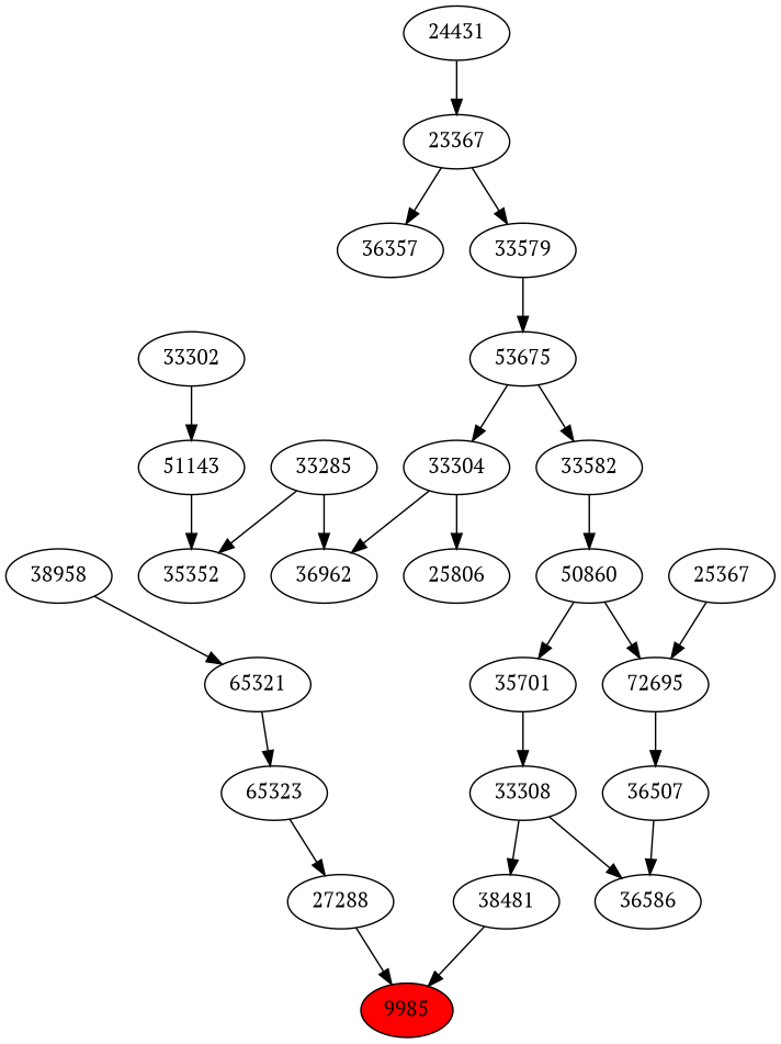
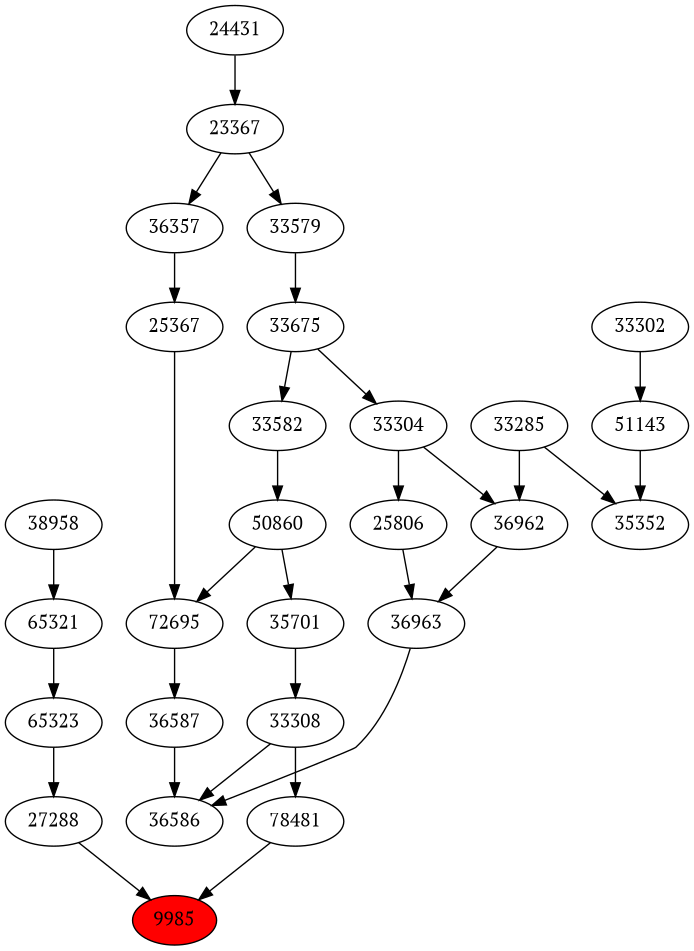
  strict digraph {
    fontname="PT Serif"
    node [fontname="PT Serif"]
    edge [fontname="PT Serif"]
    n1 [fillcolor=red label=9985 style=filled]
    n2 [label=27288]
-   n3 [label=38481]
+   n3 [label=78481]
    n4 [label=65323]
    n5 [label=33308]
    n6 [label=36586]
    n7 [label=38958]
    n8 [label=65321]
    n9 [label=35701]
    n10 [label=35352]
-   n11 [label=36507]
+   n11 [label=36587]
+   n12 [label=36963]
    n13 [label=50860]
    n14 [label=72695]
    n15 [label=33285]
    n16 [label=36962]
    n17 [label=51143]
    n18 [label=25806]
    n19 [label=33582]
    n20 [label=33302]
    n21 [label=25367]
    n22 [label=33304]
-   n23 [label=53675]
+   n23 [label=33675]
    n24 [label=36357]
    n25 [label=33579]
    n26 [label=23367]
    n27 [label=24431]
    n2 -> n1
    n3 -> n1
    n4 -> n2
    n5 -> n3
    n5 -> n6
    n7 -> n8
    n8 -> n4
    n9 -> n5
    n11 -> n6
+   n12 -> n6
    n13 -> n9
    n13 -> n14
    n14 -> n11
    n15 -> n10
    n15 -> n16
+   n16 -> n12
    n17 -> n10
+   n18 -> n12
    n19 -> n13
    n20 -> n17
    n21 -> n14
    n22 -> n16
    n22 -> n18
    n23 -> n19
    n23 -> n22
+   n24 -> n21
    n25 -> n23
    n26 -> n24
    n26 -> n25
    n27 -> n26
  }
